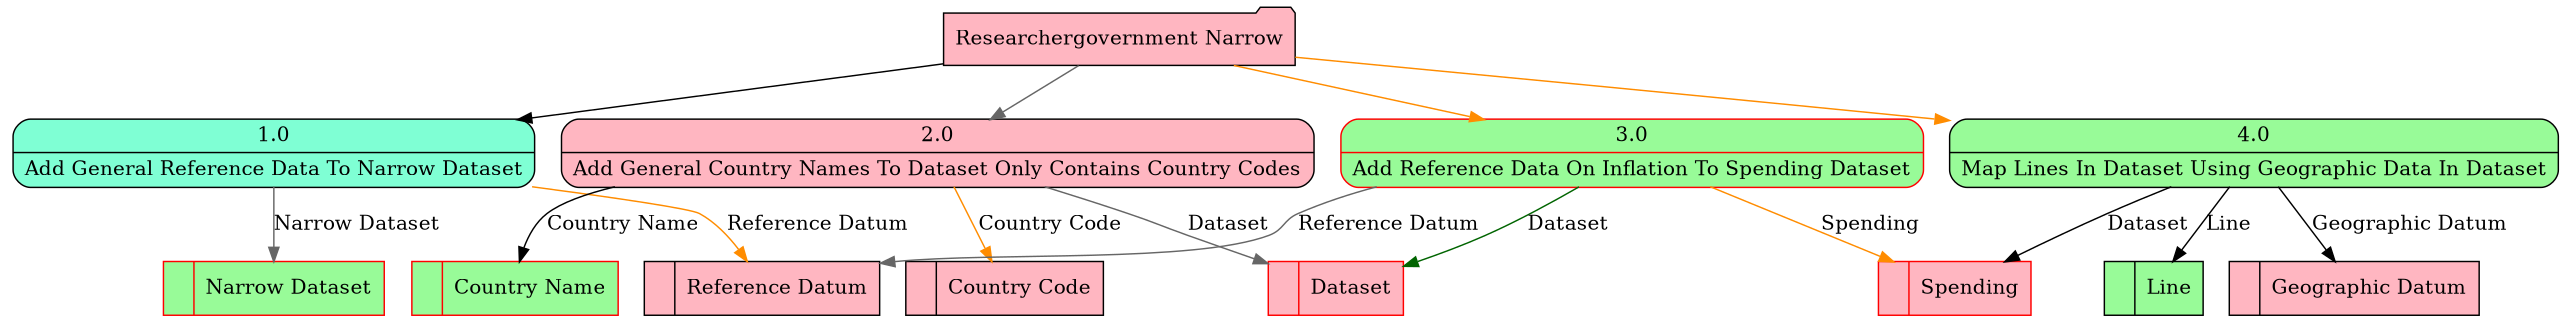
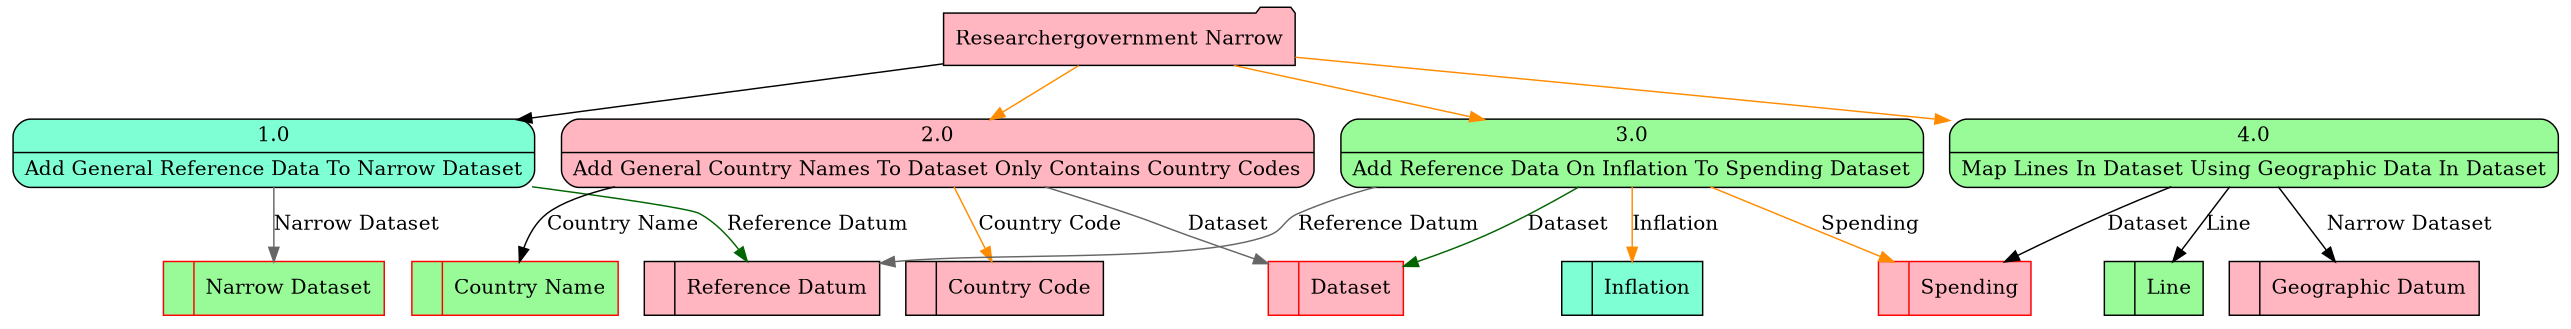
  digraph {
    node [fillcolor=lightpink shape=record style=filled]
    edge [color=darkorange]
    n1 [color=red fillcolor=palegreen label="<f0>  |<f1> Narrow Dataset "]
    n2 [color=red label="<f0>  |<f1> Dataset "]
+   n3 [fillcolor=aquamarine label="<f0>  |<f1> Inflation "]
    n4 [fillcolor=palegreen label="<f0>  |<f1> Line "]
    n5 [label="<f0>  |<f1> Geographic Datum "]
    n6 [label="<f0>  |<f1> Reference Datum "]
    n7 [color=red fillcolor=palegreen label="<f0>  |<f1> Country Name "]
    n8 [label="<f0>  |<f1> Country Code "]
    n9 [color=red label="<f0>  |<f1> Spending "]
    n10 [label="Researchergovernment Narrow" shape=folder]
    n11 [fillcolor=aquamarine label="{<f0> 1.0|<f1> Add General Reference Data To Narrow Dataset }" shape=Mrecord]
    n12 [label="{<f0> 2.0|<f1> Add General Country Names To Dataset Only Contains Country Codes }" shape=Mrecord]
-   n13 [fillcolor=palegreen label="{<f0> 3.0|<f1> Add Reference Data On Inflation To Spending Dataset }" shape=Mrecord color=red]
+   n13 [fillcolor=palegreen label="{<f0> 3.0|<f1> Add Reference Data On Inflation To Spending Dataset }" shape=Mrecord]
    n14 [fillcolor=palegreen label="{<f0> 4.0|<f1> Map Lines In Dataset Using Geographic Data In Dataset }" shape=Mrecord]
    n10 -> n11 [color=black]
-   n10 -> n12 [color=gray40]
+   n10 -> n12
    n10 -> n13
    n10 -> n14
    n11 -> n1 [color=gray40 label="Narrow Dataset"]
-   n11 -> n6 [label="Reference Datum"]
+   n11 -> n6 [color=darkgreen label="Reference Datum"]
    n12 -> n2 [color=gray40 label=Dataset]
    n12 -> n7 [color=black label="Country Name"]
    n12 -> n8 [label="Country Code"]
    n13 -> n2 [color=darkgreen label=Dataset]
+   n13 -> n3 [label=Inflation]
    n13 -> n6 [color=gray40 label="Reference Datum"]
    n13 -> n9 [label=Spending]
    n14 -> n4 [color=black label=Line]
-   n14 -> n5 [color=black label="Geographic Datum"]
+   n14 -> n5 [color=black label="Narrow Dataset"]
    n14 -> n9 [color=black label=Dataset]
  }
